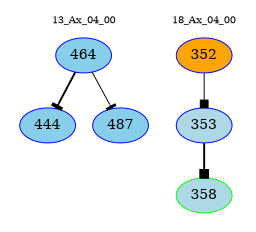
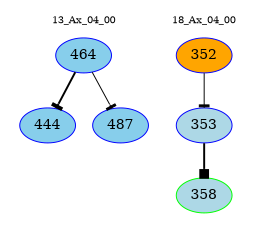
  digraph {
    node [color=blue fillcolor=skyblue style=filled]
    edge [arrowhead=tee color=black style=bold]
    n1 [label=464]
    n2 [label=444]
    n3 [label=487]
    n4 [fillcolor=orange label=352]
    n5 [color=green fillcolor=lightblue label=358]
    n6 [fillcolor=lightblue label=353]
    subgraph cluster_1 {
      color=white
      fontsize=10
      label="13_Ax_04_00"
      n1
      n2
      n3
    }
    subgraph cluster_2 {
      color=white
      fontsize=10
      label="18_Ax_04_00"
      n4
      n5
      n6
    }
    n1 -> n2
    n1 -> n3 [style=solid]
-   n4 -> n6 [arrowhead=box style=solid]
+   n4 -> n6 [style=solid]
    n6 -> n5 [arrowhead=box]
  }
